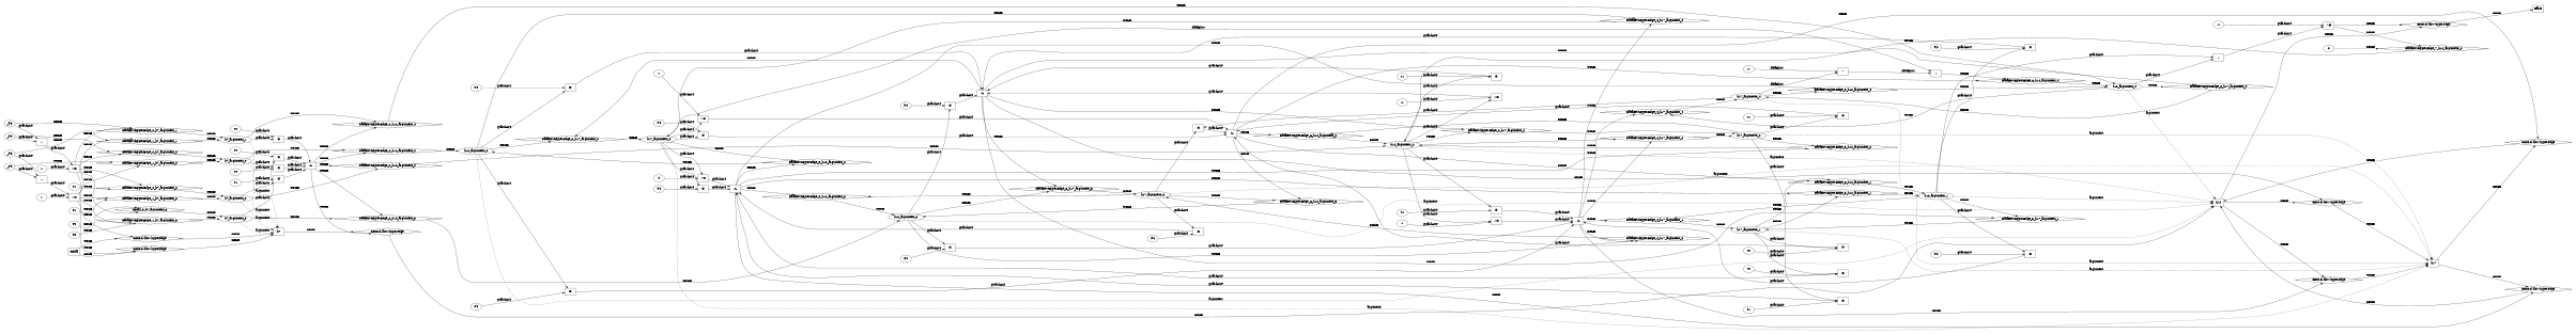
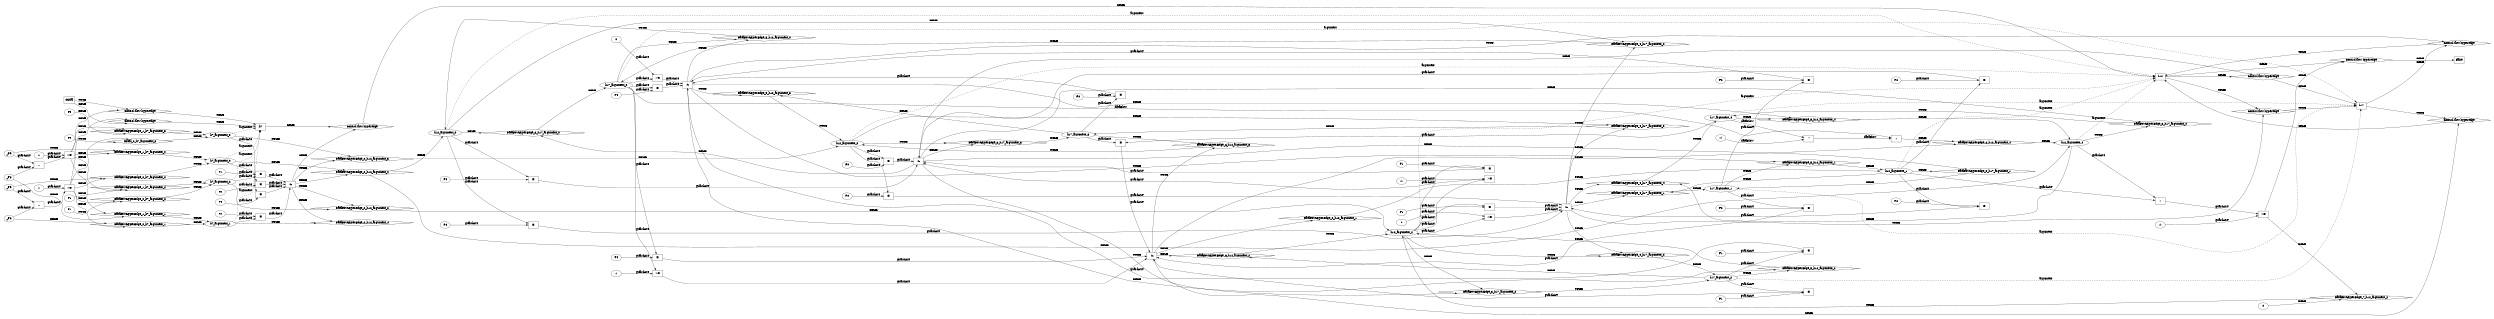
  digraph {
    rankdir=LR
    node [shape=rect]
    n1 [GNNNodeID=4 label=_P9 nodeName=xxxh7___Initial_0xxxdataFlow_0_node_0 shape=""]
    n2 [GNNNodeID=9 label="-" nodeName=xxxh7___Initial_0xxxguard_0_node_1]
    n3 [label=DataFowHyperEdge_0_h7_argument_0 nodeName=DataFowHyperEdge_0_h7_argument_0 shape=diamond]
    n4 [GNNNodeID=8 label=">=" nodeName=xxxh7___Initial_0xxxguard_0_node_0]
    n5 [GNNNodeID=86 label=h7_argument_0 nodeName=argument0 shape=oval]
    n6 [GNNNodeID=5 label=_P8 nodeName=xxxh7___Initial_0xxxdataFlow1_node_0 shape=""]
    n7 [label=DataFowHyperEdge_0_h7_argument_1 nodeName=DataFowHyperEdge_0_h7_argument_1 shape=diamond]
    n8 [GNNNodeID=86 label=h7_argument_1 nodeName=argument1 shape=oval]
    n9 [GNNNodeID=6 label=P1 nodeName=xxxh7___Initial_0xxxdataFlow2_node_0 shape=""]
    n10 [label=DataFowHyperEdge_0_h7_argument_2 nodeName=DataFowHyperEdge_0_h7_argument_2 shape=diamond]
    n11 [GNNNodeID=86 label=h7_argument_2 nodeName=argument2 shape=oval]
    n12 [GNNNodeID=7 label=P0 nodeName=xxxh7___Initial_0xxxdataFlow3_node_0 shape=""]
    n13 [label=Initial_0_h7_argument_3 nodeName=DataFowHyperEdge_0_h7_argument_3 shape=diamond]
    n14 [GNNNodeID=86 label=h7_argument_3 nodeName=argument3 shape=oval]
    n15 [hyperEdgeNodeID=0 label="Control flow hyperedge" nodeName=ControlFowHyperEdge_0 shape=diamond]
    n16 [GNNNodeID=83 label=h7 nodeName=h7]
    n17 [GNNNodeID=10 label=1 nodeName=xxxh7___Initial_0xxxguard_0_node_4 shape=""]
    n18 [GNNNodeID=11 label=_P9 nodeName=xxxh7___Initial_1xxxdataFlow_0_node_0 shape=""]
    n19 [GNNNodeID=16 label="-" nodeName=xxxh7___Initial_1xxxguard_0_node_1]
    n20 [label=DataFowHyperEdge_1_h7_argument_0 nodeName=DataFowHyperEdge_1_h7_argument_0 shape=diamond]
    n21 [GNNNodeID=15 label=">=" nodeName=xxxh7___Initial_1xxxguard_0_node_0]
    n22 [GNNNodeID=12 label=_P8 nodeName=xxxh7___Initial_1xxxdataFlow1_node_0 shape=""]
    n23 [label=DataFowHyperEdge_1_h7_argument_1 nodeName=DataFowHyperEdge_1_h7_argument_1 shape=diamond]
    n24 [GNNNodeID=13 label=P1 nodeName=xxxh7___Initial_1xxxdataFlow2_node_0 shape=""]
    n25 [label=DataFowHyperEdge_1_h7_argument_2 nodeName=DataFowHyperEdge_1_h7_argument_2 shape=diamond]
    n26 [GNNNodeID=14 label=P0 nodeName=xxxh7___Initial_1xxxdataFlow3_node_0 shape=""]
    n27 [label=DataFowHyperEdge_1_h7_argument_3 nodeName=DataFowHyperEdge_1_h7_argument_3 shape=diamond]
    n28 [hyperEdgeNodeID=1 label="Control flow hyperedge" nodeName=ControlFowHyperEdge_1 shape=diamond]
    n29 [GNNNodeID=17 label=1 nodeName=xxxh7___Initial_1xxxguard_0_node_4 shape=""]
    n30 [GNNNodeID=23 label="=" nodeName=xxxh12___h7_2xxxguard_0_node_0]
    n31 [andName=xxxh12___h7_2xxx_and label="&"]
    n32 [label=DataFowHyperEdge_2_h12_argument_0 nodeName=DataFowHyperEdge_2_h12_argument_0 shape=diamond]
    n33 [label=DataFowHyperEdge_2_h12_argument_2 nodeName=DataFowHyperEdge_2_h12_argument_2 shape=diamond]
    n34 [label=DataFowHyperEdge_2_h12_argument_3 nodeName=DataFowHyperEdge_2_h12_argument_3 shape=diamond]
    n35 [label=DataFowHyperEdge_2_h12_argument_4 nodeName=DataFowHyperEdge_2_h12_argument_4 shape=diamond]
    n36 [hyperEdgeNodeID=2 label="Control flow hyperedge" nodeName=ControlFowHyperEdge_2 shape=diamond]
    n37 [GNNNodeID=24 label=P4 nodeName=xxxh12___h7_2xxxguard_0_node_1 shape=""]
    n38 [GNNNodeID=86 label=h12_argument_0 nodeName=argument0 shape=oval]
    n39 [GNNNodeID=25 label="=" nodeName=xxxh12___h7_2xxxguard1_node_0]
    n40 [GNNNodeID=26 label=P1 nodeName=xxxh12___h7_2xxxguard1_node_1 shape=""]
    n41 [GNNNodeID=86 label=h12_argument_2 nodeName=argument2 shape=oval]
    n42 [GNNNodeID=27 label="=" nodeName=xxxh12___h7_2xxxguard2_node_0]
    n43 [GNNNodeID=28 label=P0 nodeName=xxxh12___h7_2xxxguard2_node_1 shape=""]
    n44 [GNNNodeID=86 label=h12_argument_3 nodeName=argument3 shape=oval]
    n45 [GNNNodeID=29 label="=" nodeName=xxxh12___h7_2xxxguard3_node_0]
    n46 [GNNNodeID=30 label=P2 nodeName=xxxh12___h7_2xxxguard3_node_1 shape=""]
    n47 [GNNNodeID=86 label=h12_argument_4 nodeName=argument4 shape=oval]
    n48 [GNNNodeID=36 label="=" nodeName=xxxh17___h12_3xxxguard_0_node_0]
    n49 [andName=xxxh17___h12_3xxx_and label="&"]
    n50 [label=DataFowHyperEdge_3_h17_argument_3 nodeName=DataFowHyperEdge_3_h17_argument_3 shape=diamond]
    n51 [label=DataFowHyperEdge_3_h17_argument_2 nodeName=DataFowHyperEdge_3_h17_argument_2 shape=diamond]
    n52 [label=DataFowHyperEdge_3_h17_argument_0 nodeName=DataFowHyperEdge_3_h17_argument_0 shape=diamond]
    n53 [label=DataFowHyperEdge_3_h17_argument_1 nodeName=DataFowHyperEdge_3_h17_argument_1 shape=diamond]
    n54 [label=DataFowHyperEdge_3_h17_argument_4 nodeName=DataFowHyperEdge_3_h17_argument_4 shape=diamond]
    n55 [hyperEdgeNodeID=3 label="Control flow hyperedge" nodeName=ControlFowHyperEdge_3 shape=diamond]
    n56 [GNNNodeID=37 label=P0 nodeName=xxxh17___h12_3xxxguard_0_node_1 shape=""]
    n57 [GNNNodeID=46 label="=" nodeName=xxxh17___h12_4xxxguard_0_node_0]
    n58 [GNNNodeID=81 label=h12 nodeName=h12]
    n59 [label=DataFowHyperEdge_4_h17_argument_3 nodeName=DataFowHyperEdge_4_h17_argument_3 shape=diamond]
    n60 [andName=xxxh17___h12_4xxx_and label="&"]
    n61 [hyperEdgeNodeID=7 label="Control flow hyperedge" nodeName=ControlFowHyperEdge_7 shape=diamond]
    n62 [hyperEdgeNodeID=4 label="Control flow hyperedge" nodeName=ControlFowHyperEdge_4 shape=diamond]
    n63 [GNNNodeID=86 label=h17_argument_3 nodeName=argument3 shape=oval]
    n64 [GNNNodeID=38 label="=" nodeName=xxxh17___h12_3xxxguard1_node_0]
    n65 [GNNNodeID=39 label=P1 nodeName=xxxh17___h12_3xxxguard1_node_1 shape=""]
    n66 [GNNNodeID=40 label=">=" nodeName=xxxh17___h12_3xxxguard2_node_0]
    n67 [GNNNodeID=48 label="=" nodeName=xxxh17___h12_4xxxguard1_node_0]
    n68 [GNNNodeID=50 label=">=" nodeName=xxxh17___h12_4xxxguard2_node_0]
    n69 [label=DataFowHyperEdge_4_h17_argument_2 nodeName=DataFowHyperEdge_4_h17_argument_2 shape=diamond]
    n70 [GNNNodeID=86 label=h17_argument_2 nodeName=argument2 shape=oval]
    n71 [GNNNodeID=41 label=-1 nodeName=xxxh17___h12_3xxxguard2_node_1 shape=""]
    n72 [GNNNodeID=42 label="=" nodeName=xxxh17___h12_3xxxguard3_node_0]
    n73 [GNNNodeID=43 label=P4 nodeName=xxxh17___h12_3xxxguard3_node_1 shape=""]
    n74 [GNNNodeID=52 label="=" nodeName=xxxh17___h12_4xxxguard3_node_0]
    n75 [label=DataFowHyperEdge_4_h17_argument_0 nodeName=DataFowHyperEdge_4_h17_argument_0 shape=diamond]
    n76 [GNNNodeID=86 label=h17_argument_0 nodeName=argument0 shape=oval]
    n77 [GNNNodeID=44 label="=" nodeName=xxxh17___h12_3xxxguard4_node_0]
    n78 [GNNNodeID=45 label=P2 nodeName=xxxh17___h12_3xxxguard4_node_1 shape=""]
    n79 [GNNNodeID=86 label=h12_argument_1 nodeName=argument1 shape=oval]
    n80 [GNNNodeID=54 label="=" nodeName=xxxh17___h12_4xxxguard4_node_0]
    n81 [GNNNodeID=80 label="-" nodeName=xxxFALSE___h12_7xxxguard_0_node_2]
    n82 [label=DataFowHyperEdge_4_h17_argument_1 nodeName=DataFowHyperEdge_4_h17_argument_1 shape=diamond]
    n83 [GNNNodeID=78 label=">=" nodeName=xxxFALSE___h12_7xxxguard_0_node_0]
    n84 [GNNNodeID=86 label=h17_argument_1 nodeName=argument1 shape=oval]
    n85 [label=DataFowHyperEdge_4_h17_argument_4 nodeName=DataFowHyperEdge_4_h17_argument_4 shape=diamond]
    n86 [GNNNodeID=47 label=P0 nodeName=xxxh17___h12_4xxxguard_0_node_1 shape=""]
    n87 [GNNNodeID=49 label=P1 nodeName=xxxh17___h12_4xxxguard1_node_1 shape=""]
    n88 [GNNNodeID=51 label=1 nodeName=xxxh17___h12_4xxxguard2_node_2 shape=""]
    n89 [GNNNodeID=53 label=P4 nodeName=xxxh17___h12_4xxxguard3_node_1 shape=""]
    n90 [GNNNodeID=55 label=P2 nodeName=xxxh17___h12_4xxxguard4_node_1 shape=""]
    n91 [GNNNodeID=56 label="=" nodeName=xxxh12___h17_5xxxguard_0_node_0]
    n92 [andName=xxxh12___h17_5xxx_and label="&"]
    n93 [label=DataFowHyperEdge_5_h12_argument_3 nodeName=DataFowHyperEdge_5_h12_argument_3 shape=diamond]
    n94 [label=DataFowHyperEdge_5_h12_argument_2 nodeName=DataFowHyperEdge_5_h12_argument_2 shape=diamond]
    n95 [label=DataFowHyperEdge_5_h12_argument_0 nodeName=DataFowHyperEdge_5_h12_argument_0 shape=diamond]
    n96 [label=DataFowHyperEdge_5_h12_argument_1 nodeName=DataFowHyperEdge_5_h12_argument_1 shape=diamond]
    n97 [label=DataFowHyperEdge_5_h12_argument_4 nodeName=DataFowHyperEdge_5_h12_argument_4 shape=diamond]
    n98 [hyperEdgeNodeID=5 label="Control flow hyperedge" nodeName=ControlFowHyperEdge_5 shape=diamond]
    n99 [GNNNodeID=57 label=P0 nodeName=xxxh12___h17_5xxxguard_0_node_1 shape=""]
    n100 [GNNNodeID=69 label="=" nodeName=xxxh12___h17_6xxxguard_0_node_0]
    n101 [GNNNodeID=82 label=h17 nodeName=h17]
    n102 [label=DataFowHyperEdge_6_h12_argument_3 nodeName=DataFowHyperEdge_6_h12_argument_3 shape=diamond]
    n103 [andName=xxxh12___h17_6xxx_and label="&"]
    n104 [hyperEdgeNodeID=6 label="Control flow hyperedge" nodeName=ControlFowHyperEdge_6 shape=diamond]
    n105 [GNNNodeID=58 label="=" nodeName=xxxh12___h17_5xxxguard1_node_0]
    n106 [GNNNodeID=59 label=P1 nodeName=xxxh12___h17_5xxxguard1_node_1 shape=""]
    n107 [GNNNodeID=70 label="=" nodeName=xxxh12___h17_6xxxguard1_node_0]
    n108 [label=DataFowHyperEdge_6_h12_argument_2 nodeName=DataFowHyperEdge_6_h12_argument_2 shape=diamond]
    n109 [GNNNodeID=60 label=">=" nodeName=xxxh12___h17_5xxxguard2_node_0]
    n110 [GNNNodeID=61 label=0 nodeName=xxxh12___h17_5xxxguard2_node_1 shape=""]
    n111 [GNNNodeID=62 label="=" nodeName=xxxh12___h17_5xxxguard3_node_0]
    n112 [GNNNodeID=66 label="-" nodeName=xxxh12___h17_6xxxdataFlow_0_node_0]
    n113 [GNNNodeID=72 label=">=" nodeName=xxxh12___h17_6xxxguard2_node_0]
    n114 [GNNNodeID=74 label="=" nodeName=xxxh12___h17_6xxxguard3_node_0]
    n115 [label=DataFowHyperEdge_6_h12_argument_4 nodeName=DataFowHyperEdge_6_h12_argument_4 shape=diamond]
    n116 [GNNNodeID=63 label=P4 nodeName=xxxh12___h17_5xxxguard3_node_1 shape=""]
    n117 [GNNNodeID=64 label="=" nodeName=xxxh12___h17_5xxxguard4_node_0]
    n118 [GNNNodeID=65 label=P2 nodeName=xxxh12___h17_5xxxguard4_node_1 shape=""]
    n119 [GNNNodeID=76 label="=" nodeName=xxxh12___h17_6xxxguard4_node_0]
    n120 [label=DataFowHyperEdge_6_h12_argument_1 nodeName=DataFowHyperEdge_6_h12_argument_1 shape=diamond]
    n121 [GNNNodeID=67 label="*" nodeName=xxxh12___h17_6xxxdataFlow_0_node_2]
    n122 [GNNNodeID=68 label=-1 nodeName=xxxh12___h17_6xxxdataFlow_0_node_3 shape=""]
    n123 [GNNNodeID=86 label=h17_argument_4 nodeName=argument4 shape=oval]
    n124 [GNNNodeID=71 label=P1 nodeName=xxxh12___h17_6xxxguard1_node_1 shape=""]
    n125 [GNNNodeID=73 label=1 nodeName=xxxh12___h17_6xxxguard2_node_2 shape=""]
    n126 [GNNNodeID=75 label=P4 nodeName=xxxh12___h17_6xxxguard3_node_1 shape=""]
    n127 [GNNNodeID=77 label=P2 nodeName=xxxh12___h17_6xxxguard4_node_1 shape=""]
    n128 [label=DataFowHyperEdge_7_h12_argument_2 nodeName=DataFowHyperEdge_7_h12_argument_2 shape=diamond]
    n129 [GNNNodeID=84 label=False nodeName=False]
    n130 [GNNNodeID=79 label=-1 nodeName=xxxFALSE___h12_7xxxguard_0_node_1 shape=""]
    n131 [GNNNodeID=85 label=Initial nodeName=Initial]
    n132 [label=0 nodeName=xxxFALSE___h12_7xxxh12_argument_2_constant_0 shape=""]
    n1 -> n2 [label=guardAST]
    n1 -> n3 [label=DFHE]
    n2 -> n4 [label=guardAST]
    n3 -> n5 [label=DFHE]
    n4 -> n3 [label=DFHE]
    n4 -> n7 [label=DFHE]
    n4 -> n10 [label=DFHE]
    n4 -> n13 [label=DFHE]
    n4 -> n15 [label=CFHE]
    n5 -> n16 [label=argument style=dashed]
    n5 -> n30 [label=guardAST]
    n5 -> n32 [label=DFHE]
    n6 -> n2 [label=guardAST]
    n6 -> n7 [label=DFHE]
    n7 -> n8 [label=DFHE]
    n8 -> n16 [label=argument style=dashed]
    n8 -> n35 [label=DFHE]
    n8 -> n45 [label=guardAST]
    n9 -> n10 [label=DFHE]
    n10 -> n11 [label=DFHE]
    n11 -> n16 [label=argument style=dashed]
    n11 -> n33 [label=DFHE]
    n11 -> n39 [label=guardAST]
    n12 -> n13 [label=DFHE]
    n13 -> n14 [label=DFHE]
    n14 -> n16 [label=argument style=dashed]
    n14 -> n34 [label=DFHE]
    n14 -> n42 [label=guardAST]
    n15 -> n16 [label=CFHE]
    n16 -> n36 [label=CFHE]
    n17 -> n4 [label=guardAST]
    n18 -> n19 [label=guardAST]
    n18 -> n20 [label=DFHE]
    n19 -> n21 [label=guardAST]
    n20 -> n5 [label=DFHE]
    n21 -> n20 [label=DFHE]
    n21 -> n23 [label=DFHE]
    n21 -> n25 [label=DFHE]
    n21 -> n27 [label=DFHE]
    n21 -> n28 [label=CFHE]
    n22 -> n19 [label=guardAST]
    n22 -> n23 [label=DFHE]
    n23 -> n8 [label=DFHE]
    n24 -> n25 [label=DFHE]
    n25 -> n11 [label=DFHE]
    n26 -> n27 [label=DFHE]
    n27 -> n14 [label=DFHE]
    n28 -> n16 [label=CFHE]
    n29 -> n21 [label=guardAST]
    n30 -> n31 [label=guardAST]
    n31 -> n32 [label=DFHE]
    n31 -> n33 [label=DFHE]
    n31 -> n34 [label=DFHE]
    n31 -> n35 [label=DFHE]
    n31 -> n36 [label=CFHE]
    n32 -> n38 [label=DFHE]
    n33 -> n41 [label=DFHE]
    n34 -> n44 [label=DFHE]
-   n35 -> n47 [label=DFHE]
+   n32 -> n47 [label=DFHE]
    n36 -> n58 [label=CFHE]
    n37 -> n30 [label=guardAST]
    n38 -> n52 [label=DFHE]
    n38 -> n58 [label=argument style=dashed]
    n38 -> n72 [label=guardAST]
    n38 -> n74 [label=guardAST]
    n38 -> n75 [label=DFHE]
    n39 -> n31 [label=guardAST]
    n40 -> n39 [label=guardAST]
    n41 -> n51 [label=DFHE]
    n41 -> n58 [label=argument style=dashed]
    n41 -> n64 [label=guardAST]
    n41 -> n66 [label=guardAST]
    n41 -> n67 [label=guardAST]
    n41 -> n68 [label=guardAST]
    n41 -> n69 [label=DFHE]
    n42 -> n31 [label=guardAST]
    n43 -> n42 [label=guardAST]
    n44 -> n48 [label=guardAST]
    n44 -> n50 [label=DFHE]
    n44 -> n57 [label=guardAST]
    n44 -> n58 [label=argument style=dashed]
    n44 -> n59 [label=DFHE]
    n45 -> n31 [label=guardAST]
    n46 -> n45 [label=guardAST]
    n47 -> n54 [label=DFHE]
    n47 -> n58 [label=argument style=dashed]
    n47 -> n81 [label=guardAST]
    n47 -> n85 [label=DFHE]
    n48 -> n49 [label=guardAST]
    n49 -> n50 [label=DFHE]
    n49 -> n51 [label=DFHE]
    n49 -> n52 [label=DFHE]
    n49 -> n53 [label=DFHE]
    n49 -> n54 [label=DFHE]
    n49 -> n55 [label=CFHE]
    n50 -> n63 [label=DFHE]
    n51 -> n70 [label=DFHE]
    n52 -> n76 [label=DFHE]
    n53 -> n84 [label=DFHE]
    n54 -> n123 [label=DFHE]
    n55 -> n101 [label=CFHE]
    n56 -> n48 [label=guardAST]
    n57 -> n60 [label=guardAST]
    n58 -> n55 [label=CFHE]
    n58 -> n61 [label=CFHE]
    n58 -> n62 [label=CFHE]
    n59 -> n63 [label=DFHE]
    n60 -> n59 [label=DFHE]
    n60 -> n62 [label=CFHE]
    n60 -> n69 [label=DFHE]
    n60 -> n75 [label=DFHE]
    n60 -> n82 [label=DFHE]
    n60 -> n85 [label=DFHE]
    n61 -> n129 [label=CFHE]
    n62 -> n101 [label=CFHE]
    n63 -> n91 [label=guardAST]
    n63 -> n93 [label=DFHE]
    n63 -> n100 [label=guardAST]
-   n63 -> n101 [label=argument style=dashed]
    n63 -> n102 [label=DFHE]
    n64 -> n49 [label=guardAST]
    n65 -> n64 [label=guardAST]
    n66 -> n49 [label=guardAST]
    n67 -> n60 [label=guardAST]
    n68 -> n60 [label=guardAST]
    n69 -> n70 [label=DFHE]
    n70 -> n94 [label=DFHE]
    n70 -> n101 [label=argument style=dashed]
    n70 -> n105 [label=guardAST]
    n70 -> n107 [label=guardAST]
    n70 -> n108 [label=DFHE]
    n71 -> n66 [label=guardAST]
    n72 -> n49 [label=guardAST]
    n73 -> n72 [label=guardAST]
    n74 -> n60 [label=guardAST]
    n75 -> n76 [label=DFHE]
    n76 -> n95 [label=DFHE]
    n76 -> n101 [label=argument style=dashed]
    n76 -> n109 [label=guardAST]
    n76 -> n111 [label=guardAST]
    n76 -> n112 [label=dataFlow]
    n76 -> n113 [label=guardAST]
    n76 -> n114 [label=guardAST]
    n77 -> n49 [label=guardAST]
    n78 -> n77 [label=guardAST]
    n79 -> n53 [label=DFHE]
    n79 -> n58 [label=argument style=dashed]
    n79 -> n77 [label=guardAST]
    n79 -> n80 [label=guardAST]
    n79 -> n81 [label=guardAST]
    n79 -> n82 [label=DFHE]
    n80 -> n60 [label=guardAST]
    n81 -> n83 [label=guardAST]
    n82 -> n84 [label=DFHE]
    n83 -> n61 [label=CFHE]
    n83 -> n128 [label=DFHE]
    n84 -> n96 [label=DFHE]
    n84 -> n101 [label=argument style=dashed]
    n84 -> n117 [label=guardAST]
    n84 -> n119 [label=guardAST]
-   n84 -> n120 [label=DFHE]
    n85 -> n123 [label=DFHE]
    n86 -> n57 [label=guardAST]
    n87 -> n67 [label=guardAST]
    n88 -> n68 [label=guardAST]
    n89 -> n74 [label=guardAST]
    n90 -> n80 [label=guardAST]
    n91 -> n92 [label=guardAST]
    n92 -> n93 [label=DFHE]
    n92 -> n94 [label=DFHE]
    n92 -> n95 [label=DFHE]
    n92 -> n96 [label=DFHE]
    n92 -> n97 [label=DFHE]
    n92 -> n98 [label=CFHE]
    n93 -> n44 [label=DFHE]
    n94 -> n41 [label=DFHE]
    n95 -> n38 [label=DFHE]
    n96 -> n79 [label=DFHE]
    n97 -> n47 [label=DFHE]
    n98 -> n58 [label=CFHE]
    n99 -> n91 [label=guardAST]
    n100 -> n103 [label=guardAST]
    n101 -> n98 [label=CFHE]
    n101 -> n104 [label=CFHE]
    n102 -> n44 [label=DFHE]
    n103 -> n102 [label=DFHE]
    n103 -> n104 [label=CFHE]
    n103 -> n108 [label=DFHE]
    n103 -> n115 [label=DFHE]
    n103 -> n120 [label=DFHE]
    n104 -> n58 [label=CFHE]
    n105 -> n92 [label=guardAST]
    n106 -> n105 [label=guardAST]
    n107 -> n103 [label=guardAST]
    n108 -> n41 [label=DFHE]
    n109 -> n92 [label=guardAST]
    n110 -> n109 [label=guardAST]
    n111 -> n92 [label=guardAST]
    n112 -> n115 [label=DFHE]
    n113 -> n103 [label=guardAST]
    n114 -> n103 [label=guardAST]
    n115 -> n47 [label=DFHE]
    n116 -> n111 [label=guardAST]
    n117 -> n92 [label=guardAST]
    n118 -> n117 [label=guardAST]
    n119 -> n103 [label=guardAST]
    n120 -> n79 [label=DFHE]
    n121 -> n112 [label=dataFlow]
    n122 -> n121 [label=dataFlow]
    n123 -> n97 [label=DFHE]
    n123 -> n100 [label=guardAST]
    n123 -> n101 [label=argument style=dashed]
    n123 -> n121 [label=dataFlow]
    n124 -> n107 [label=guardAST]
    n125 -> n113 [label=guardAST]
    n126 -> n114 [label=guardAST]
    n127 -> n119 [label=guardAST]
    n128 -> n41 [label=DFHE]
    n130 -> n83 [label=guardAST]
    n131 -> n15 [label=CFHE]
    n131 -> n28 [label=CFHE]
    n132 -> n128 [label=DFHE]
  }
